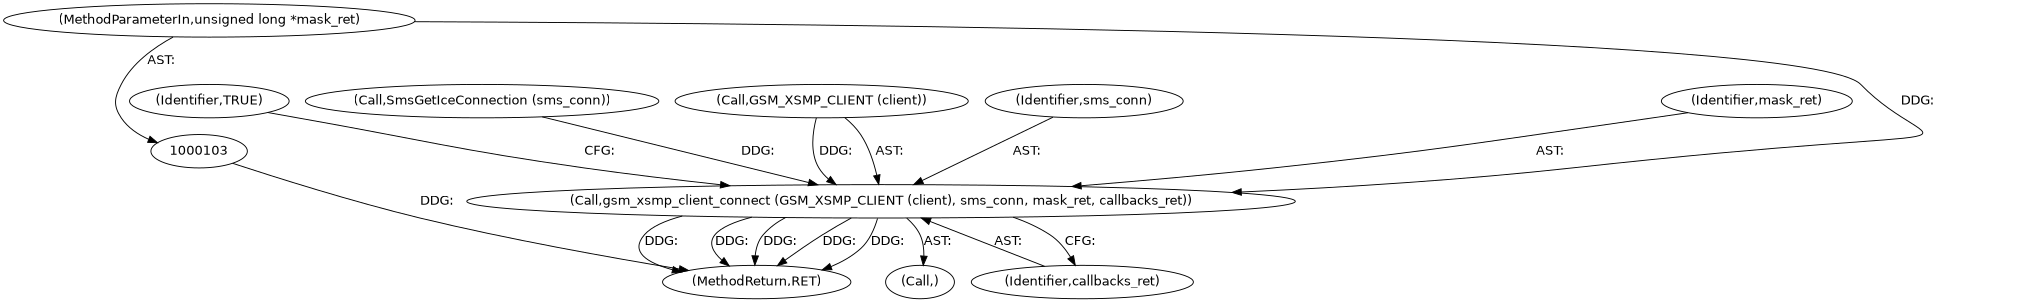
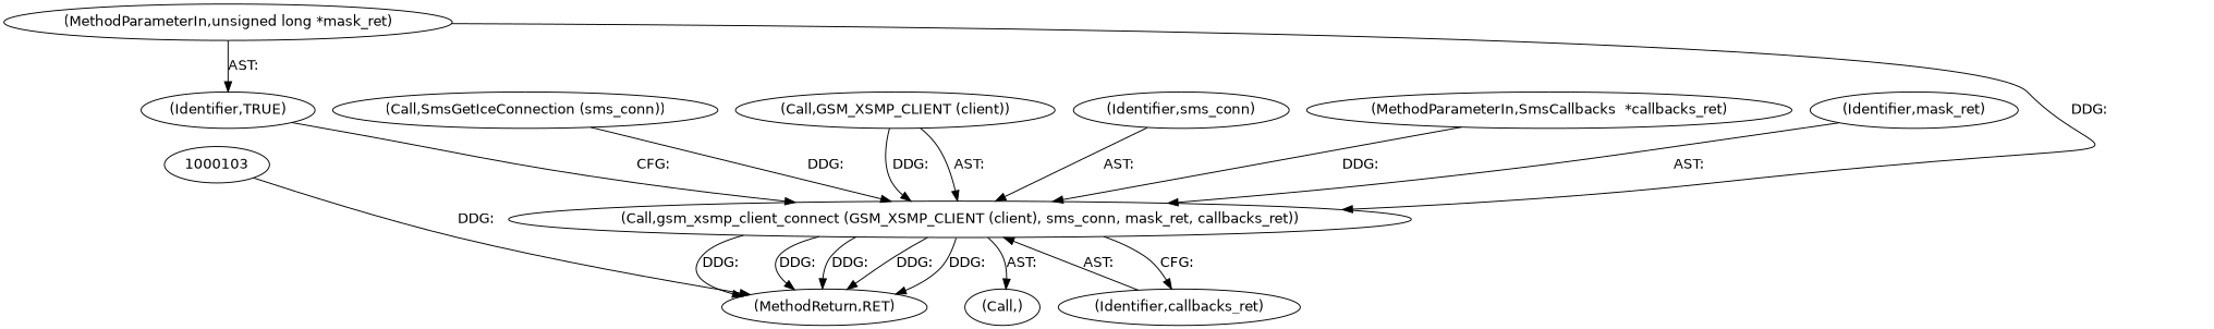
  digraph {
    fontname="DejaVu Sans"
    node [fontname="DejaVu Sans"]
    edge [fontname="DejaVu Sans"]
    n1 [label="(MethodParameterIn,unsigned long *mask_ret)"]
    n2 [label="(Call,gsm_xsmp_client_connect (GSM_XSMP_CLIENT (client), sms_conn, mask_ret, callbacks_ret))"]
    1000103
    n4 [label="(MethodReturn,RET)"]
    n5 [label="(Call,)"]
    n6 [label="(Identifier,callbacks_ret)"]
    n7 [label="(Call,SmsGetIceConnection (sms_conn))"]
    n8 [label="(Identifier,TRUE)"]
    n9 [label="(Call,GSM_XSMP_CLIENT (client))"]
    n10 [label="(Identifier,sms_conn)"]
+   n11 [label="(MethodParameterIn,SmsCallbacks  *callbacks_ret)"]
    n12 [label="(Identifier,mask_ret)"]
    n1 -> n2 [label="DDG: "]
-   n1 -> 1000103 [label="AST: "]
+   n1 -> n8 [label="AST: "]
    n2 -> n4 [label="DDG: "]
    n2 -> n4 [label="DDG: "]
    n2 -> n4 [label="DDG: "]
    n2 -> n4 [label="DDG: "]
    n2 -> n4 [label="DDG: "]
    n2 -> n5 [label="AST: "]
    n2 -> n6 [label="CFG: "]
    1000103 -> n4 [label="DDG: "]
    n6 -> n2 [label="AST: "]
    n7 -> n2 [label="DDG: "]
    n8 -> n2 [label="CFG: "]
    n9 -> n2 [label="AST: "]
    n9 -> n2 [label="DDG: "]
    n10 -> n2 [label="AST: "]
+   n11 -> n2 [label="DDG: "]
    n12 -> n2 [label="AST: "]
  }
